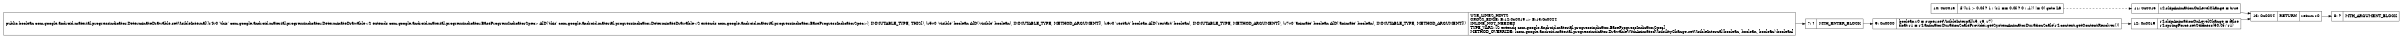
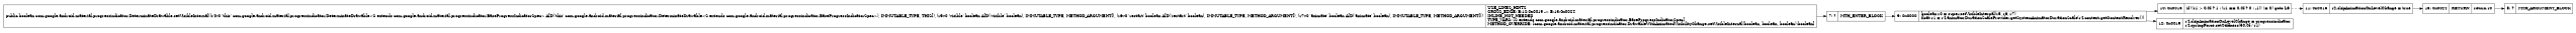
  digraph {
    rankdir=LR
    node [shape=record]
    n1 [label="{7\:\ ?|MTH_ENTER_BLOCK\l}"]
    n2 [label="{9\:\ 0x0000|boolean r0 = super.setVisibleInternal(r5, r6, r7)\lfloat r1 = r4.animatorDurationScaleProvider.getSystemAnimatorDurationScale(r4.context.getContentResolver())\l}"]
    n3 [label="{10\:\ 0x0013|if ((r1 \> 0.0f ? 1 : (r1 == 0.0f ? 0 : \-1)) != 0) goto L6\l}"]
-   n4 [label="{12\:\ 0x0019|r4.skipAnimationOnLevelChange = false\lr4.springForce.setStiffness(50.0f \/ r1)\l}"]
+   n4 [label="{12\:\ 0x0019|r4.skipAnimationOnLevelChange = progressindicator\lr4.springForce.setStiffness(50.0f \/ r1)\l}"]
    n5 [label="{11\:\ 0x0015|r2.skipAnimationOnLevelChange = true\l}"]
    n6 [label="{13\:\ 0x0024|RETURN\l|return r0\l}"]
    n7 [label="{8\:\ ?|MTH_ARGUMENT_BLOCK\l}"]
    n8 [label="{public boolean com.google.android.material.progressindicator.DeterminateDrawable.setVisibleInternal((r4v0 'this' com.google.android.material.progressindicator.DeterminateDrawable\<S extends com.google.android.material.progressindicator.BaseProgressIndicatorSpec\> A[D('this' com.google.android.material.progressindicator.DeterminateDrawable\<S extends com.google.android.material.progressindicator.BaseProgressIndicatorSpec\>), IMMUTABLE_TYPE, THIS]), (r5v0 'visible' boolean A[D('visible' boolean), IMMUTABLE_TYPE, METHOD_ARGUMENT]), (r6v0 'restart' boolean A[D('restart' boolean), IMMUTABLE_TYPE, METHOD_ARGUMENT]), (r7v0 'animate' boolean A[D('animate' boolean), IMMUTABLE_TYPE, METHOD_ARGUMENT]))  | USE_LINES_HINTS\lCROSS_EDGE: B:12:0x0019 \-\> B:13:0x0024\lINLINE_NOT_NEEDED\lTYPE_VARS: [S extends com.google.android.material.progressindicator.BaseProgressIndicatorSpec]\lMETHOD_OVERRIDE: [com.google.android.material.progressindicator.DrawableWithAnimatedVisibilityChange.setVisibleInternal(boolean, boolean, boolean):boolean]\l}"]
    n1 -> n2
+   n2 -> n3
    n2 -> n4
    n3 -> n5 [style=dashed]
-   n4 -> n6
    n5 -> n6
    n6 -> n7
    n8 -> n1
  }
